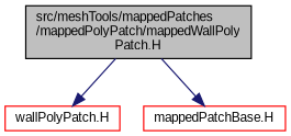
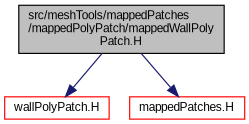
  digraph {
    fontname="Liberation Sans"
    node [color=red fontname="Liberation Sans" fontsize=10 shape=record]
    edge [color=midnightblue fontname="Liberation Sans" fontsize=10 labelfontname=FreeSans labelfontsize=10 style=solid]
    n1 [color=black fillcolor=grey75 fontcolor=black height=0.2 label="src/meshTools/mappedPatches\l/mappedPolyPatch/mappedWallPoly\lPatch.H" style=filled width=0.4]
    n2 [height=0.2 label="wallPolyPatch.H" width=0.4]
-   n3 [height=0.2 label="mappedPatchBase.H" width=0.4]
+   n3 [height=0.2 label="mappedPatches.H" width=0.4]
    n1 -> n2
    n1 -> n3
  }
